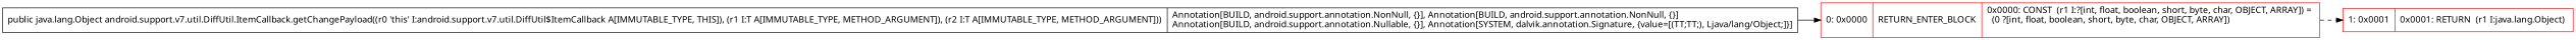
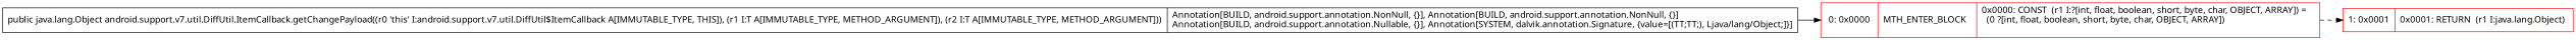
  digraph {
    rankdir=LR
    fontname="Noto Sans"
    node [shape=record color=red fontname="Noto Sans"]
    edge [fontname="Noto Sans"]
-   n1 [label="{0\:\ 0x0000|RETURN_ENTER_BLOCK\l|0x0000: CONST  (r1 I:?[int, float, boolean, short, byte, char, OBJECT, ARRAY]) = \l  (0 ?[int, float, boolean, short, byte, char, OBJECT, ARRAY])\l \l}"]
+   n1 [label="{0\:\ 0x0000|MTH_ENTER_BLOCK\l|0x0000: CONST  (r1 I:?[int, float, boolean, short, byte, char, OBJECT, ARRAY]) = \l  (0 ?[int, float, boolean, short, byte, char, OBJECT, ARRAY])\l \l}"]
    n2 [label="{1\:\ 0x0001|0x0001: RETURN  (r1 I:java.lang.Object) \l}"]
    n3 [label="{public java.lang.Object android.support.v7.util.DiffUtil.ItemCallback.getChangePayload((r0 'this' I:android.support.v7.util.DiffUtil$ItemCallback A[IMMUTABLE_TYPE, THIS]), (r1 I:T A[IMMUTABLE_TYPE, METHOD_ARGUMENT]), (r2 I:T A[IMMUTABLE_TYPE, METHOD_ARGUMENT]))  | Annotation[BUILD, android.support.annotation.NonNull, \{\}], Annotation[BUILD, android.support.annotation.NonNull, \{\}]\lAnnotation[BUILD, android.support.annotation.Nullable, \{\}], Annotation[SYSTEM, dalvik.annotation.Signature, \{value=[(TT;TT;), Ljava\/lang\/Object;]\}]\l}" color=black]
    n1 -> n2 [style=dashed]
    n3 -> n1 [style=solid]
  }
